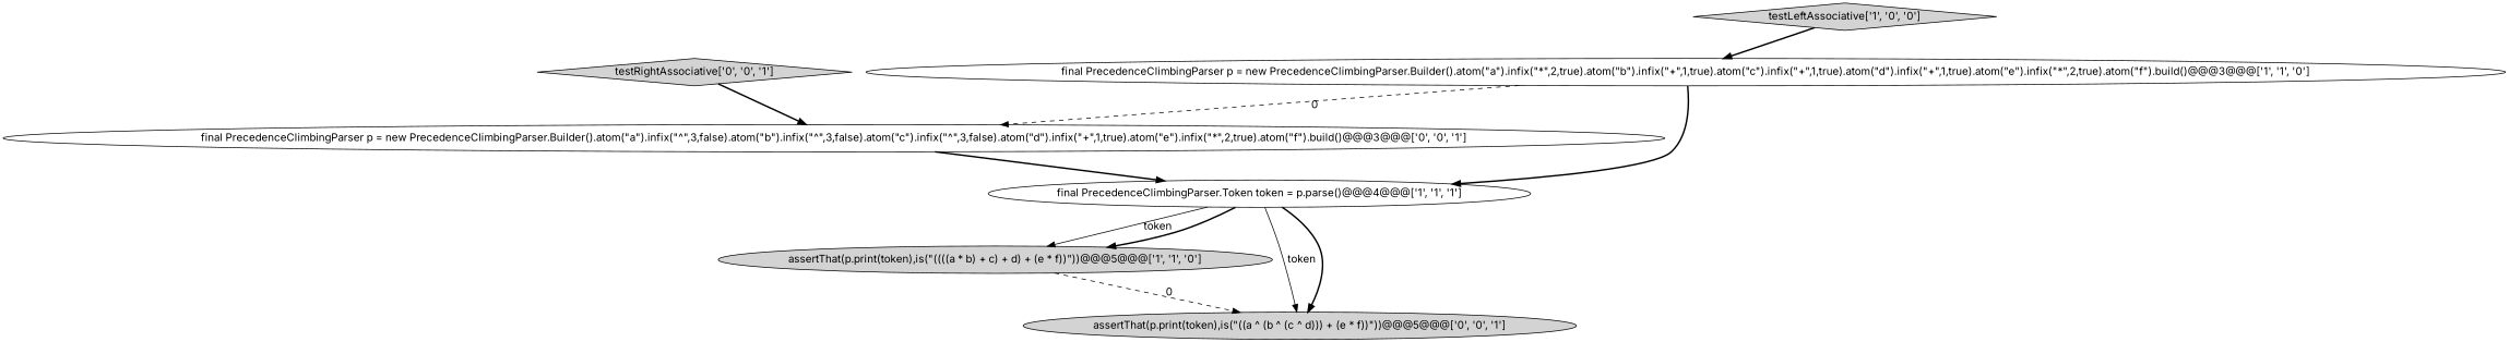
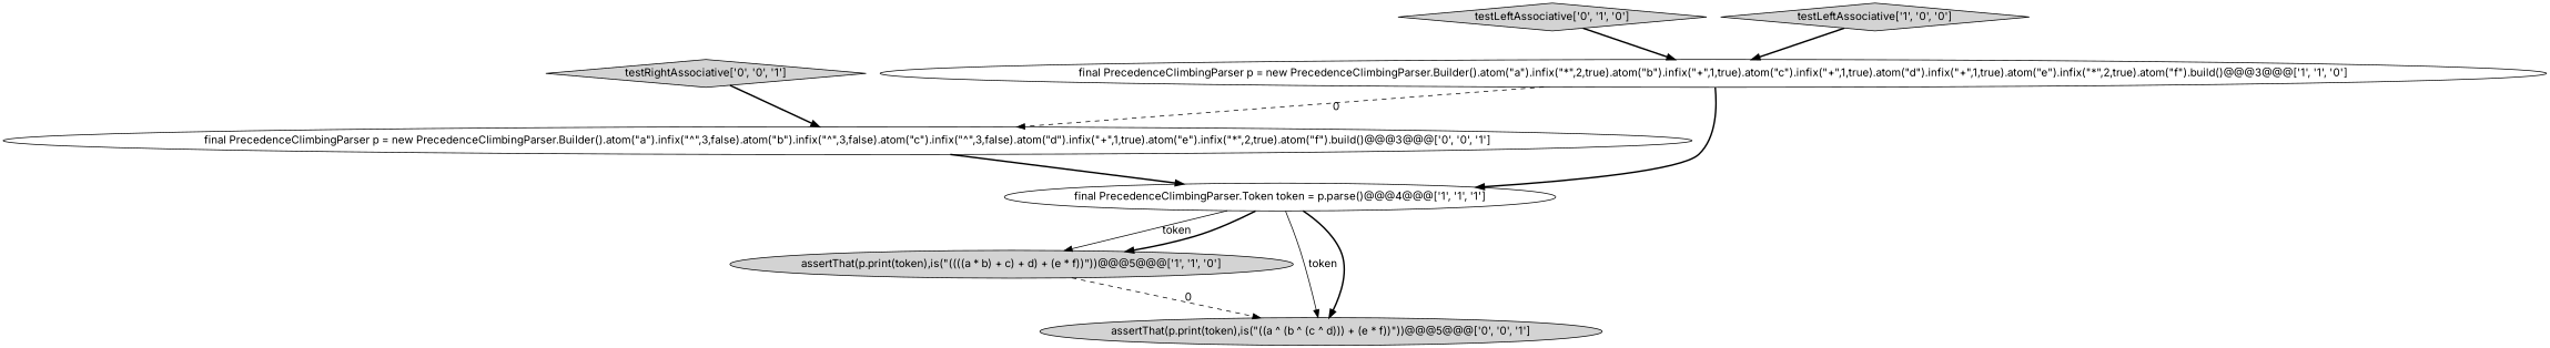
  digraph {
    fontname=Inter
    node [fillcolor=lightgray shape=ellipse style=filled fontname=Inter]
    edge [style=bold fontname=Inter]
    n1 [fillcolor=white label="final PrecedenceClimbingParser.Token token = p.parse()@@@4@@@['1', '1', '1']"]
    n2 [label="assertThat(p.print(token),is(\"((((a * b) + c) + d) + (e * f))\"))@@@5@@@['1', '1', '0']"]
    n3 [label="assertThat(p.print(token),is(\"((a ^ (b ^ (c ^ d))) + (e * f))\"))@@@5@@@['0', '0', '1']"]
    n4 [label="testRightAssociative['0', '0', '1']" shape=diamond]
    n5 [fillcolor=white label="final PrecedenceClimbingParser p = new PrecedenceClimbingParser.Builder().atom(\"a\").infix(\"^\",3,false).atom(\"b\").infix(\"^\",3,false).atom(\"c\").infix(\"^\",3,false).atom(\"d\").infix(\"+\",1,true).atom(\"e\").infix(\"*\",2,true).atom(\"f\").build()@@@3@@@['0', '0', '1']"]
+   n6 [label="testLeftAssociative['0', '1', '0']" shape=diamond]
    n7 [fillcolor=white label="final PrecedenceClimbingParser p = new PrecedenceClimbingParser.Builder().atom(\"a\").infix(\"*\",2,true).atom(\"b\").infix(\"+\",1,true).atom(\"c\").infix(\"+\",1,true).atom(\"d\").infix(\"+\",1,true).atom(\"e\").infix(\"*\",2,true).atom(\"f\").build()@@@3@@@['1', '1', '0']"]
    n8 [label="testLeftAssociative['1', '0', '0']" shape=diamond]
    n1 -> n2 [label=token style=solid]
    n1 -> n2
    n1 -> n3 [label=token style=solid]
    n1 -> n3
    n2 -> n3 [label=0 style=dashed]
    n4 -> n5
    n5 -> n1
+   n6 -> n7
    n7 -> n1
    n7 -> n5 [label=0 style=dashed]
    n8 -> n7
  }
